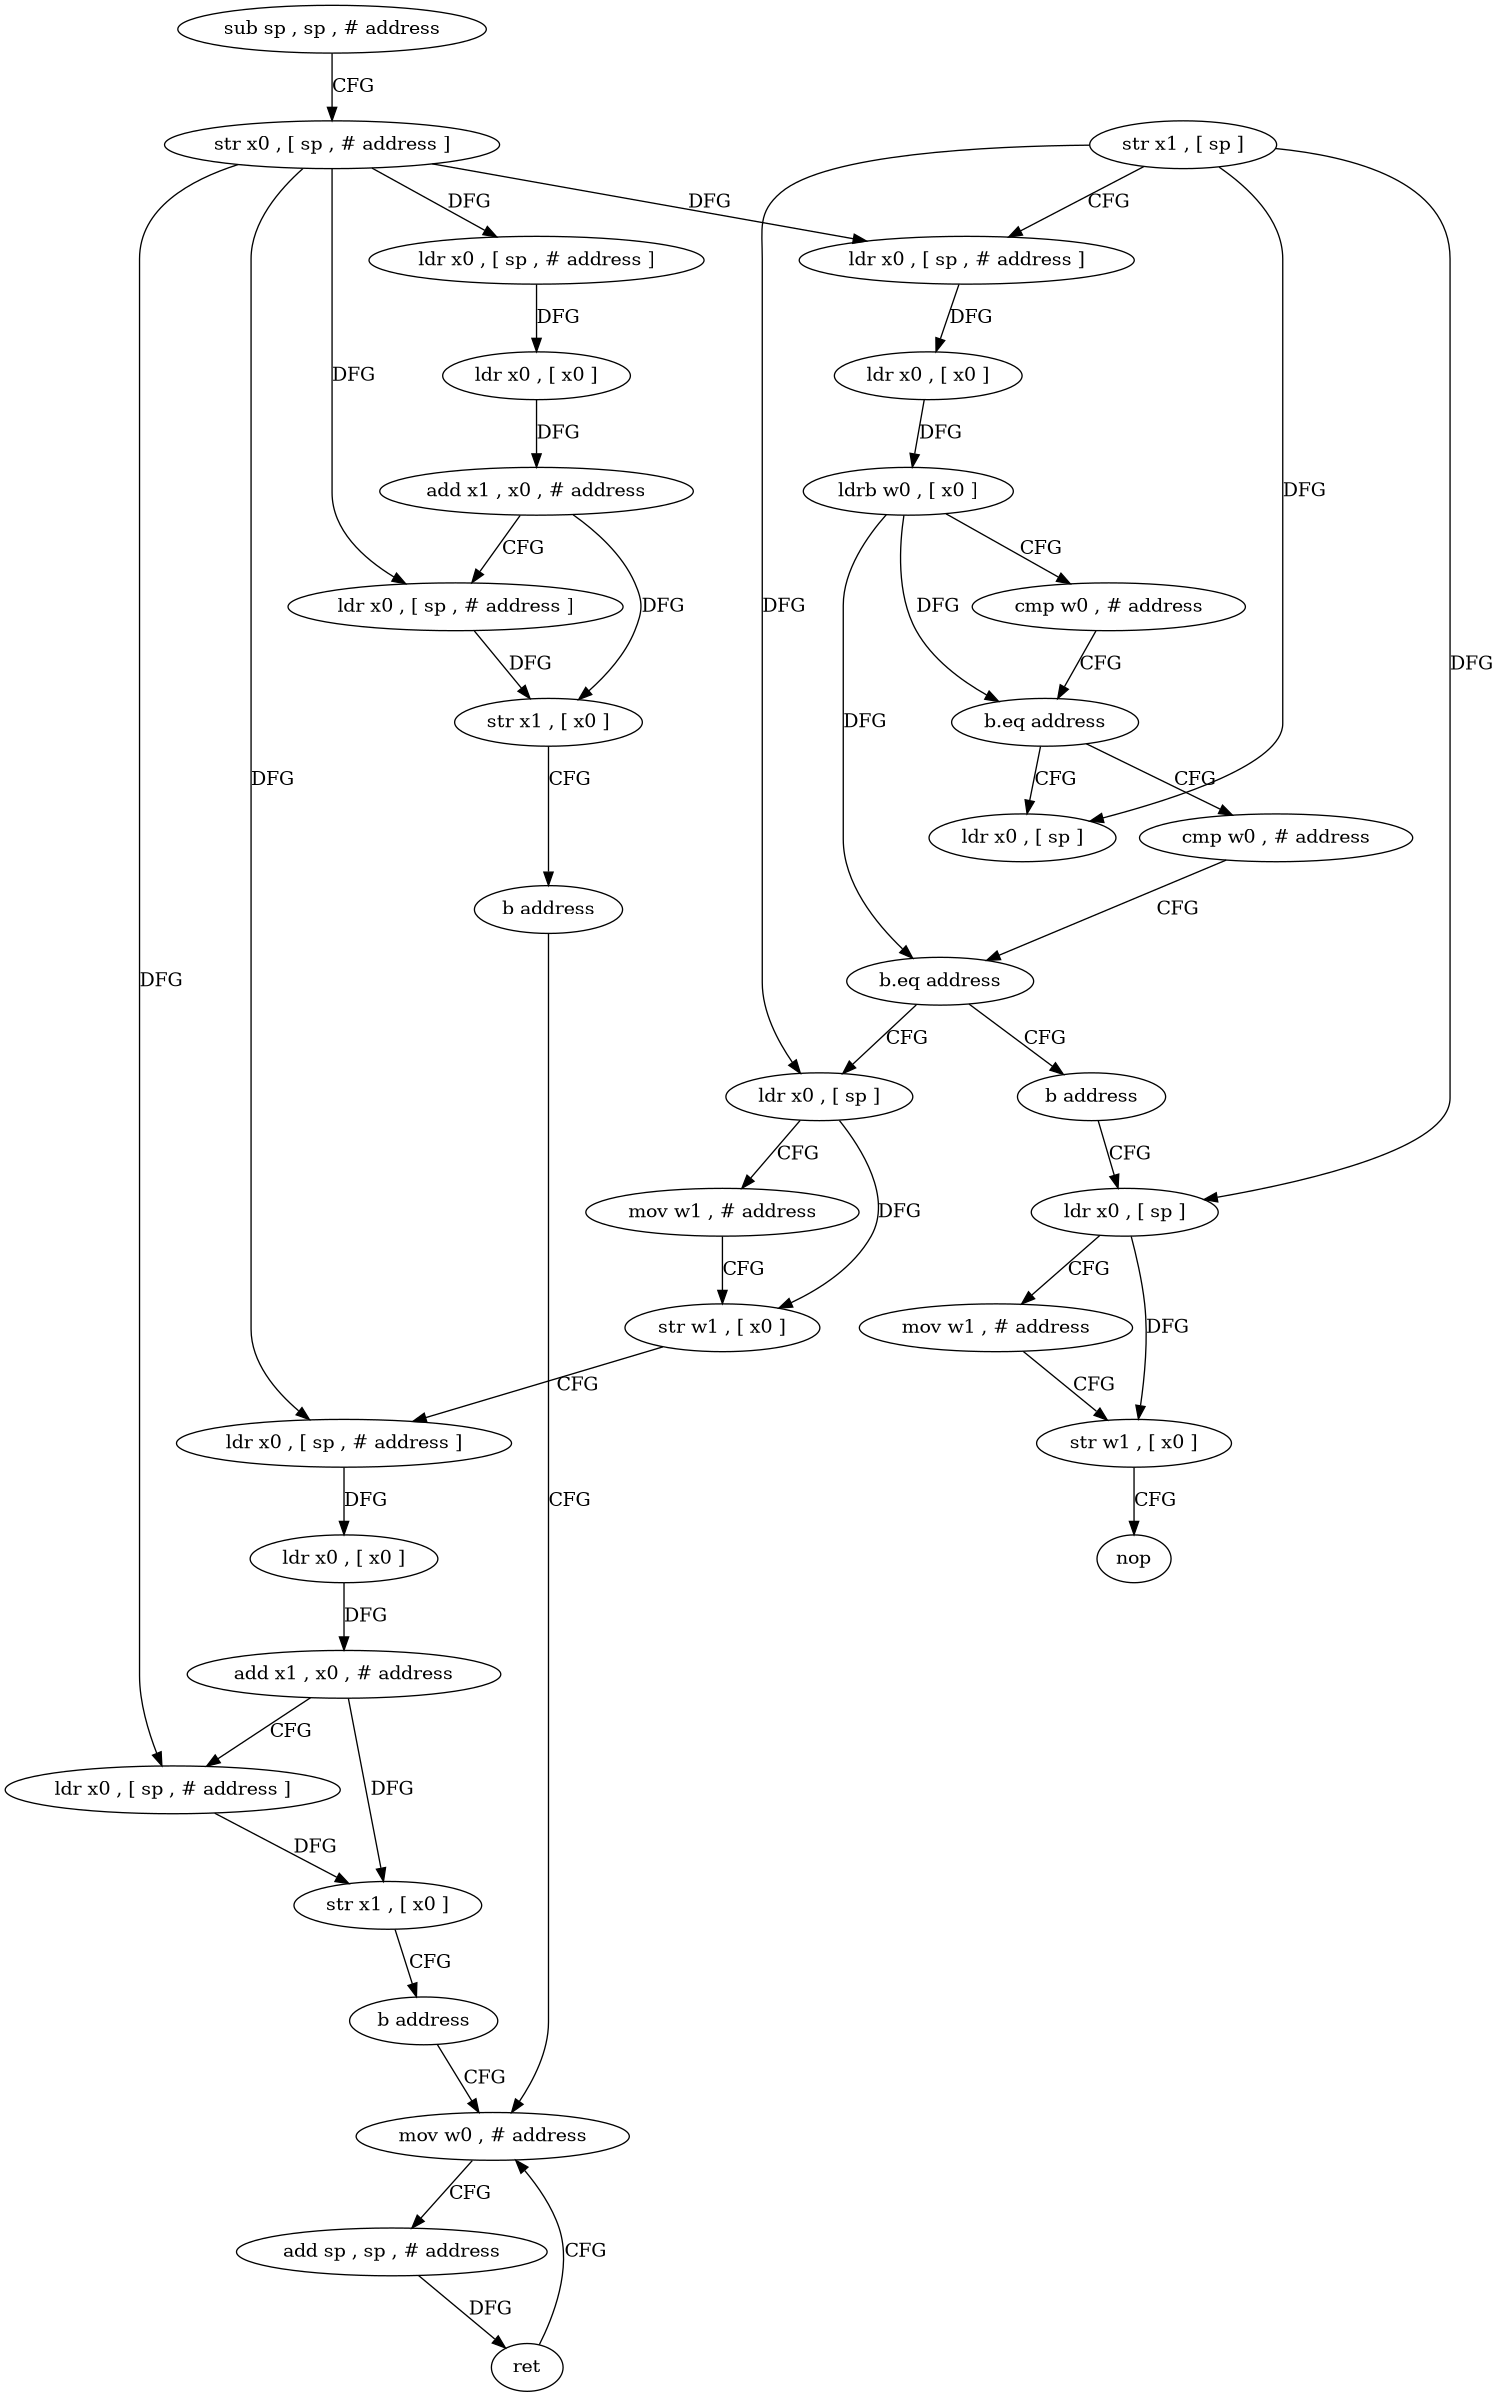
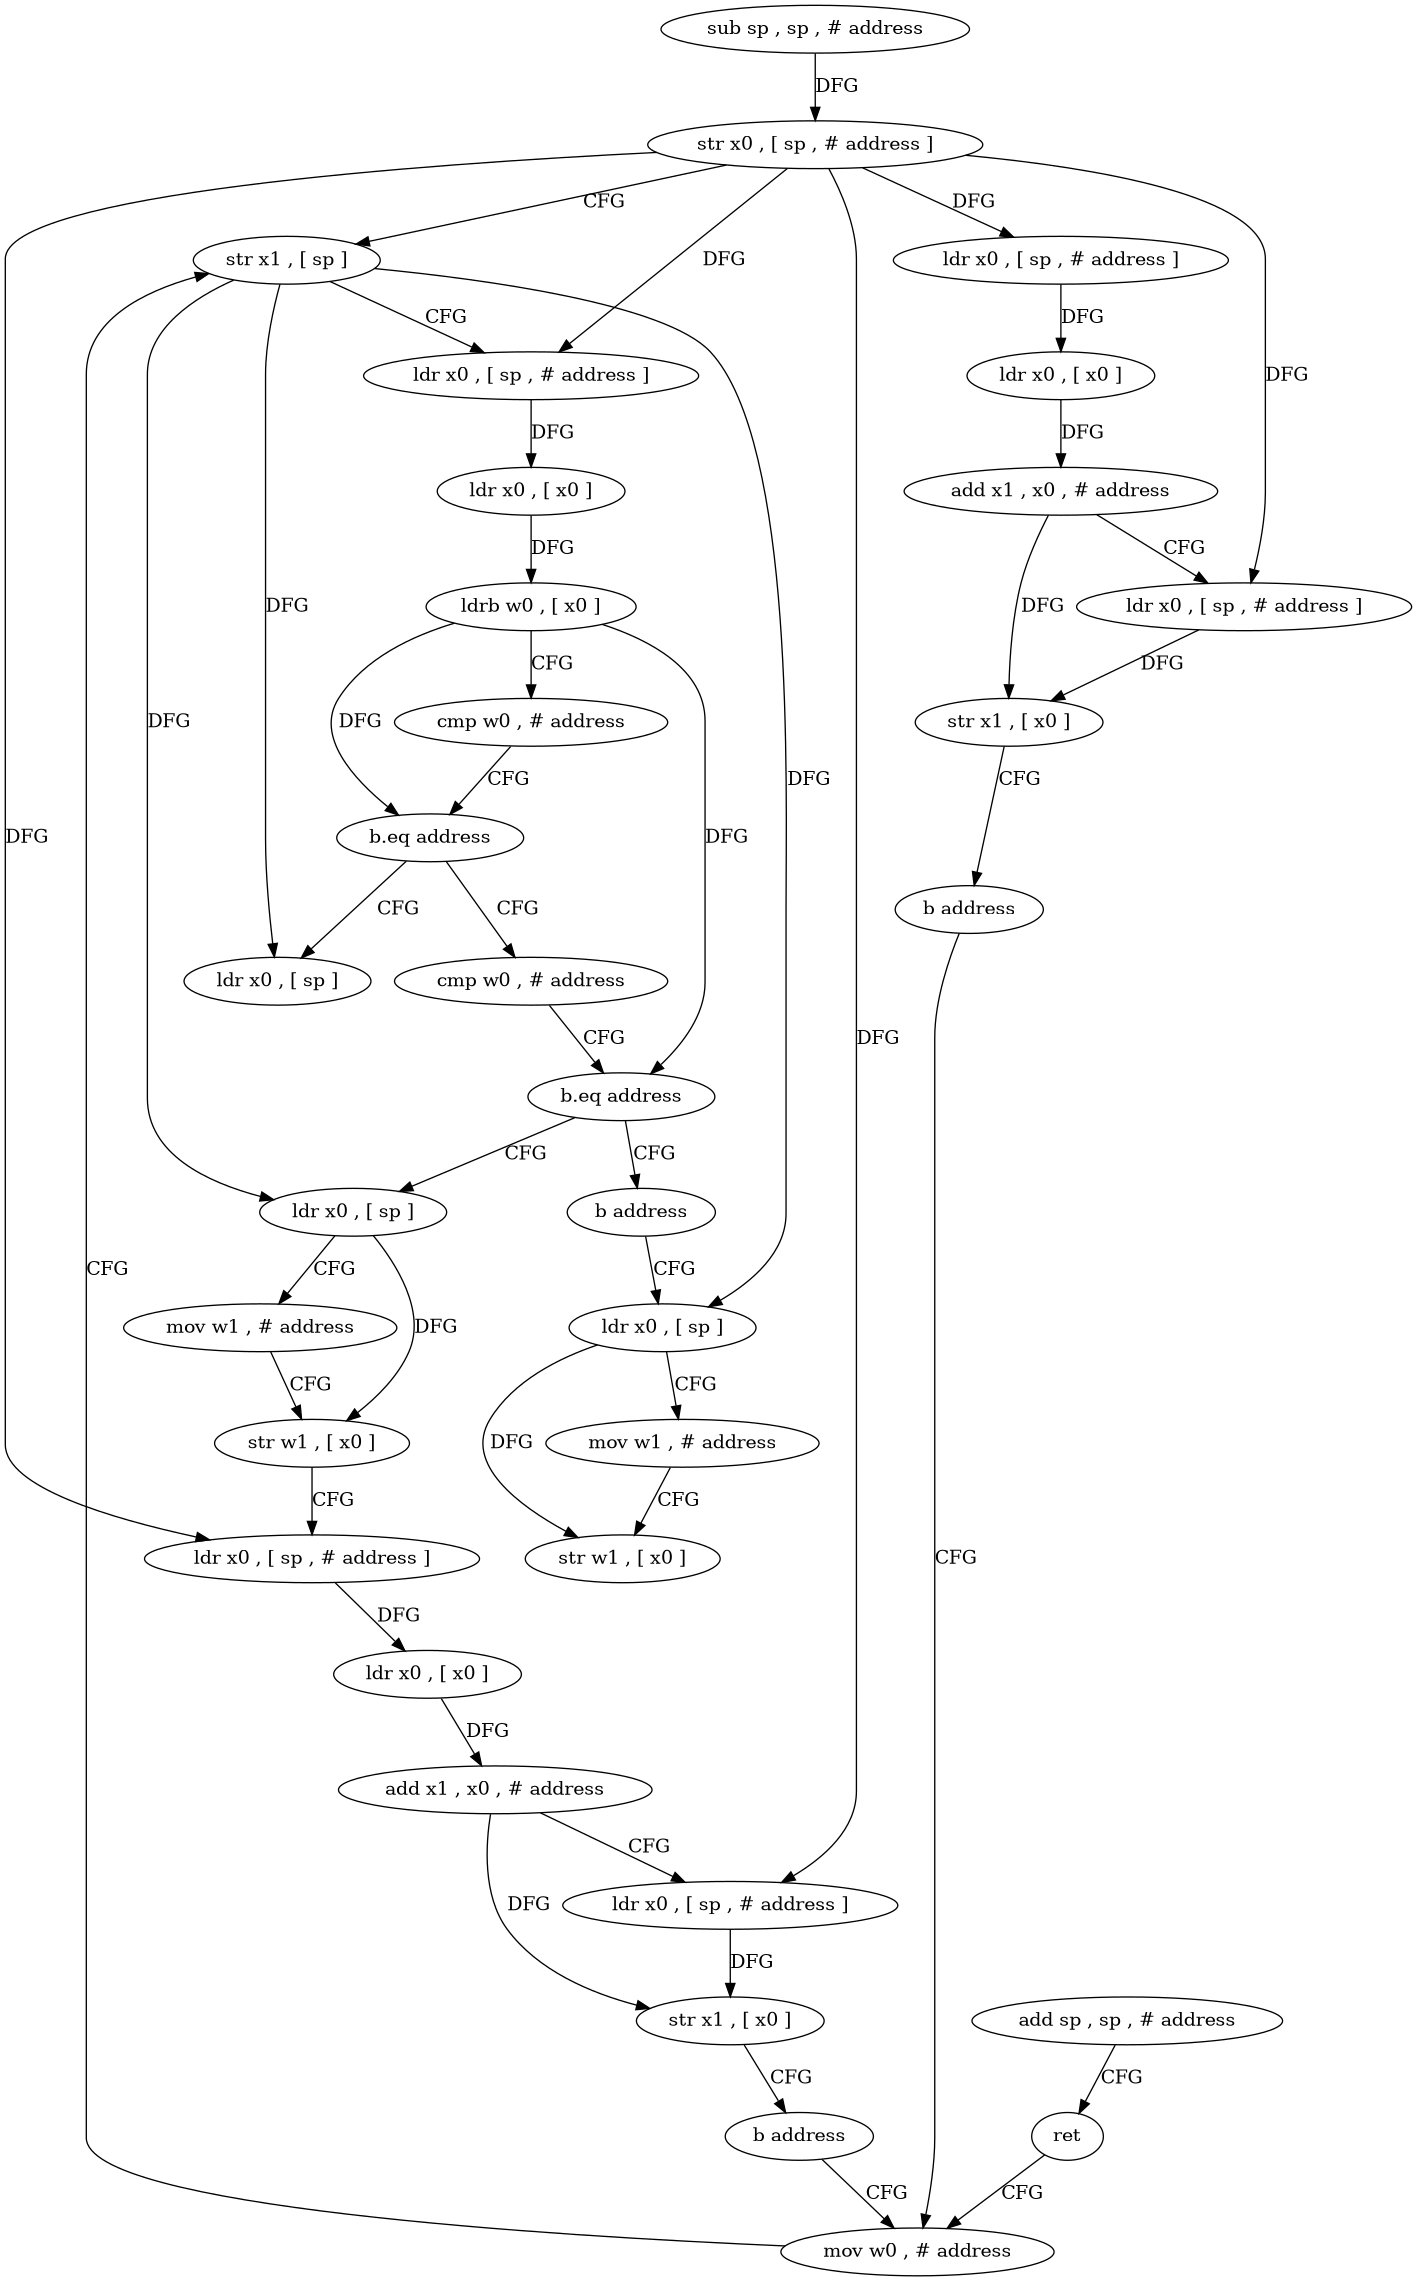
  digraph {
    n1 [label="sub sp , sp , # address"]
    n2 [label="str x0 , [ sp , # address ]"]
    n3 [label="str x1 , [ sp ]"]
    n4 [label="ldr x0 , [ sp , # address ]"]
    n5 [label="ldr x0 , [ sp , # address ]"]
    n6 [label="ldr x0 , [ sp , # address ]"]
    n7 [label="ldr x0 , [ sp , # address ]"]
    n8 [label="ldr x0 , [ sp , # address ]"]
    n9 [label="ldr x0 , [ sp ]"]
    n10 [label="ldr x0 , [ sp ]"]
    n11 [label="ldr x0 , [ sp ]"]
    n12 [label="ldr x0 , [ x0 ]"]
    n13 [label="ldr x0 , [ x0 ]"]
    n14 [label="str x1 , [ x0 ]"]
    n15 [label="ldr x0 , [ x0 ]"]
    n16 [label="str x1 , [ x0 ]"]
    n17 [label="mov w1 , # address"]
    n18 [label="str w1 , [ x0 ]"]
    n19 [label="mov w1 , # address"]
    n20 [label="str w1 , [ x0 ]"]
    n21 [label="ldrb w0 , [ x0 ]"]
    n22 [label="cmp w0 , # address"]
    n23 [label="b.eq address"]
    n24 [label="b.eq address"]
    n25 [label="cmp w0 , # address"]
    n26 [label="b address"]
    n27 [label="add x1 , x0 , # address"]
    n28 [label="b address"]
    n29 [label="mov w0 , # address"]
    n30 [label="add sp , sp , # address"]
    n31 [label=ret]
    n32 [label="add x1 , x0 , # address"]
    n33 [label="b address"]
-   n34 [label=nop]
-   n1 -> n2 [label=CFG]
+   n1 -> n2 [label=DFG]
+   n2 -> n3 [label=CFG]
    n2 -> n4 [label=DFG]
    n2 -> n5 [label=DFG]
    n2 -> n6 [label=DFG]
    n2 -> n7 [label=DFG]
    n2 -> n8 [label=DFG]
    n3 -> n4 [label=CFG]
    n3 -> n9 [label=DFG]
    n3 -> n10 [label=DFG]
    n3 -> n11 [label=DFG]
    n4 -> n12 [label=DFG]
    n5 -> n13 [label=DFG]
    n6 -> n14 [label=DFG]
    n7 -> n15 [label=DFG]
    n8 -> n16 [label=DFG]
    n10 -> n17 [label=CFG]
    n10 -> n18 [label=DFG]
    n11 -> n19 [label=CFG]
    n11 -> n20 [label=DFG]
    n12 -> n21 [label=DFG]
    n13 -> n27 [label=DFG]
    n14 -> n28 [label=CFG]
    n15 -> n32 [label=DFG]
    n16 -> n33 [label=CFG]
    n17 -> n18 [label=CFG]
    n18 -> n7 [label=CFG]
    n19 -> n20 [label=CFG]
-   n20 -> n34 [label=CFG]
    n21 -> n22 [label=CFG]
    n21 -> n23 [label=DFG]
    n21 -> n24 [label=DFG]
    n22 -> n23 [label=CFG]
    n23 -> n9 [label=CFG]
    n23 -> n25 [label=CFG]
    n24 -> n10 [label=CFG]
    n24 -> n26 [label=CFG]
    n25 -> n24 [label=CFG]
    n26 -> n11 [label=CFG]
    n27 -> n6 [label=CFG]
    n27 -> n14 [label=DFG]
    n28 -> n29 [label=CFG]
-   n29 -> n30 [label=CFG]
-   n30 -> n31 [label=DFG]
+   n29 -> n3 [label=CFG]
+   n30 -> n31 [label=CFG]
    n31 -> n29 [label=CFG]
    n32 -> n8 [label=CFG]
    n32 -> n16 [label=DFG]
    n33 -> n29 [label=CFG]
  }
